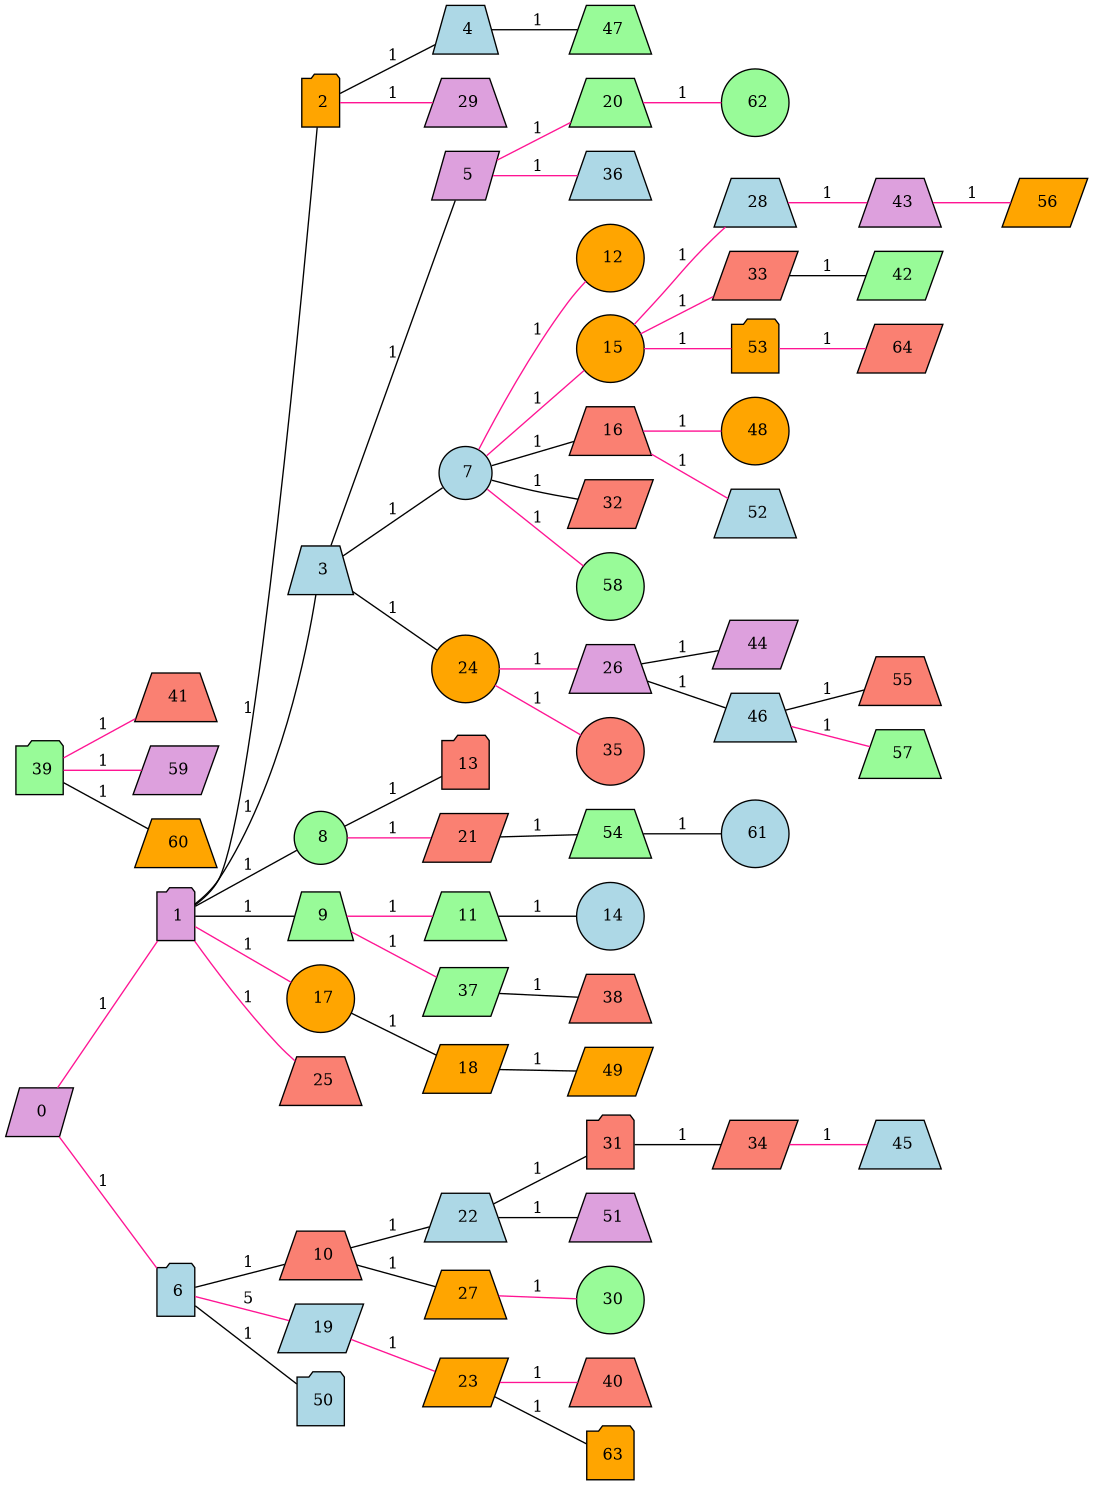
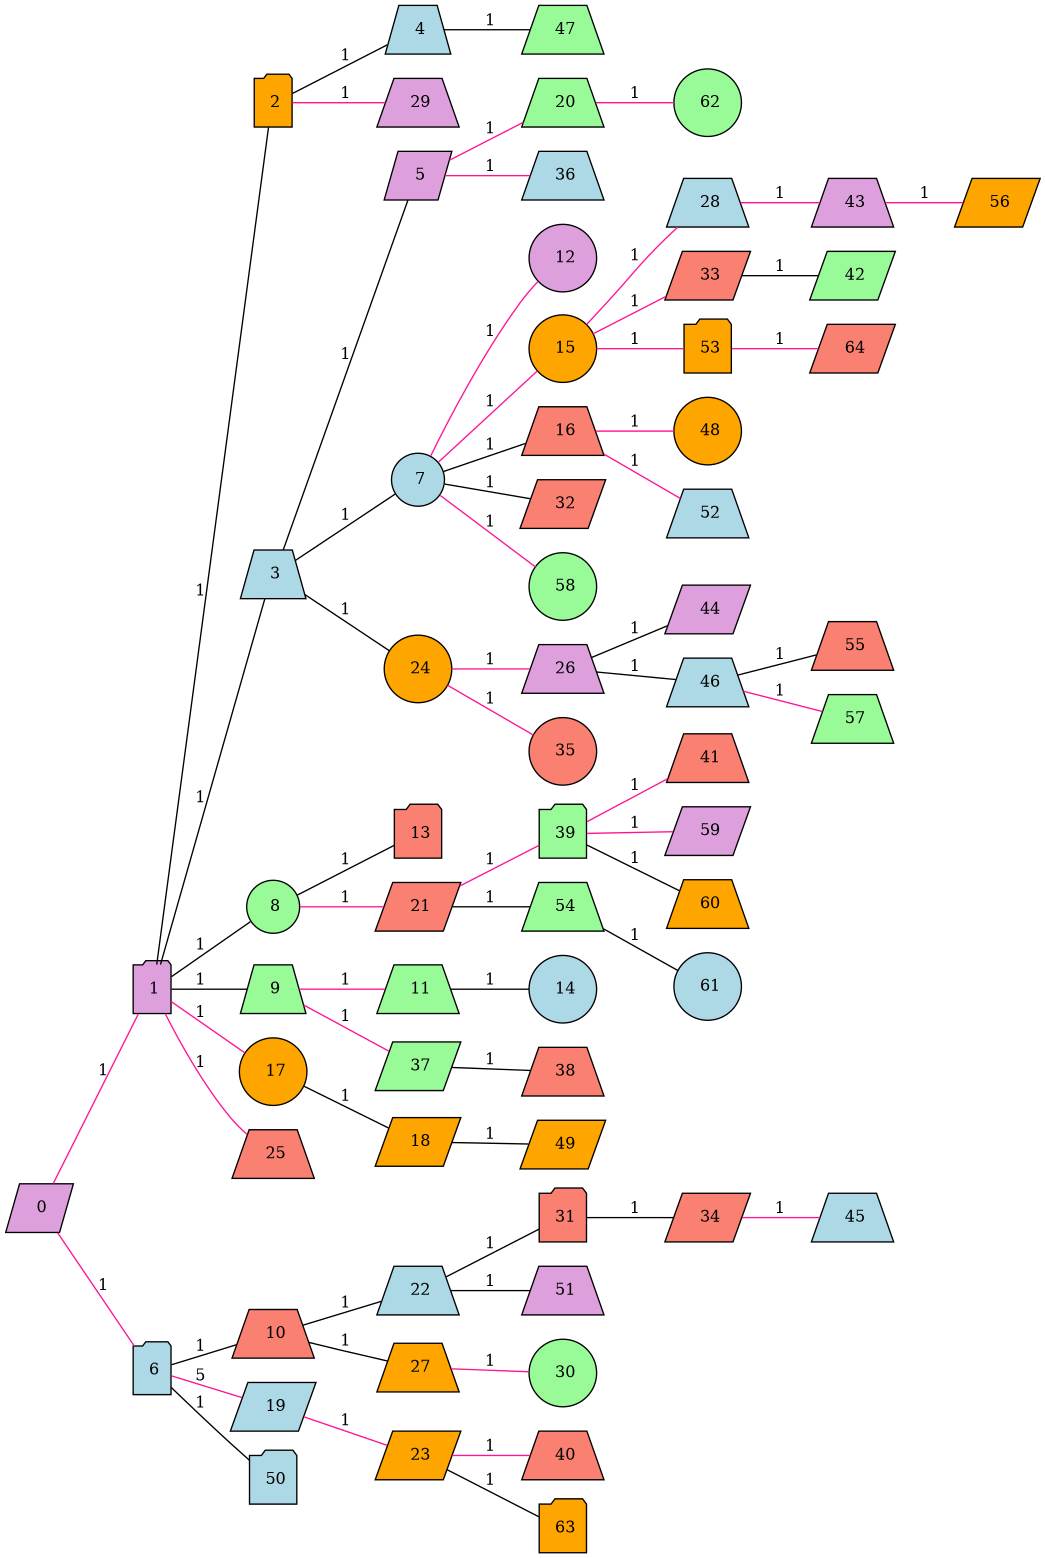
  graph {
    fixedsize="true;"
    rankdir=LR
    node [color=black fillcolor=salmon fontsize=12 hight=.12 shape=trapezium style=filled]
    edge [color=deeppink fontsize=12]
    n1 [fillcolor=plum label=" 0" shape=parallelogram width=.12]
    n2 [fillcolor=plum label=" 1" shape=folder width=.12]
    n3 [fillcolor=lightblue label=" 6" shape=folder width=.12]
    n4 [fillcolor=orange label=" 2" shape=folder width=.12]
    n5 [fillcolor=lightblue label=" 3" width=.12]
    n6 [fillcolor=palegreen label=" 8" shape=circle width=.12]
    n7 [fillcolor=palegreen label=" 9" width=.12]
    n8 [fillcolor=orange label=" 17" shape=circle width=.12]
    n9 [label=" 25" width=.12]
    n10 [label=" 10" width=.12]
    n11 [fillcolor=lightblue label=" 19" shape=parallelogram width=.12]
    n12 [fillcolor=lightblue label=" 50" shape=folder width=.12]
    n13 [fillcolor=lightblue label=" 4" width=.12]
    n14 [fillcolor=plum label=" 29" width=.12]
    n15 [fillcolor=plum label=" 5" shape=parallelogram width=.12]
    n16 [fillcolor=lightblue label=" 7" shape=circle width=.12]
    n17 [fillcolor=orange label=" 24" shape=circle width=.12]
    n18 [label=" 13" shape=folder width=.12]
    n19 [label=" 21" shape=parallelogram width=.12]
    n20 [fillcolor=palegreen label=" 11" width=.12]
    n21 [fillcolor=palegreen label=" 37" shape=parallelogram width=.12]
    n22 [fillcolor=orange label=" 18" shape=parallelogram width=.12]
    n23 [fillcolor=palegreen label=" 47" width=.12]
    n24 [fillcolor=palegreen label=" 20" width=.12]
    n25 [fillcolor=lightblue label=" 36" width=.12]
-   n26 [fillcolor=orange label=" 12" shape=circle width=.12]
+   n26 [fillcolor=plum label=" 12" shape=circle width=.12]
    n27 [fillcolor=orange label=" 15" shape=circle width=.12]
    n28 [label=" 16" width=.12]
    n29 [label=" 32" shape=parallelogram width=.12]
    n30 [fillcolor=palegreen label=" 58" shape=circle width=.12]
    n31 [fillcolor=plum label=" 26" width=.12]
    n32 [label=" 35" shape=circle width=.12]
    n33 [fillcolor=palegreen label=" 62" shape=circle width=.12]
    n34 [fillcolor=lightblue label=" 22" width=.12]
    n35 [fillcolor=orange label=" 27" width=.12]
    n36 [fillcolor=orange label=" 23" shape=parallelogram width=.12]
    n37 [fillcolor=lightblue label=" 28" width=.12]
    n38 [label=" 33" shape=parallelogram width=.12]
    n39 [fillcolor=orange label=" 53" shape=folder width=.12]
    n40 [fillcolor=orange label=" 48" shape=circle width=.12]
    n41 [fillcolor=lightblue label=" 52" width=.12]
    n42 [fillcolor=palegreen label=" 39" shape=folder width=.12]
    n43 [fillcolor=palegreen label=" 54" width=.12]
    n44 [fillcolor=lightblue label=" 14" shape=circle width=.12]
    n45 [label=" 38" width=.12]
    n46 [label=" 31" shape=folder width=.12]
    n47 [fillcolor=plum label=" 51" width=.12]
    n48 [fillcolor=palegreen label=" 30" shape=circle width=.12]
    n49 [fillcolor=plum label=" 43" width=.12]
    n50 [fillcolor=palegreen label=" 42" shape=parallelogram width=.12]
    n51 [label=" 64" shape=parallelogram width=.12]
    n52 [fillcolor=orange label=" 49" shape=parallelogram width=.12]
    n53 [label=" 40" width=.12]
    n54 [fillcolor=orange label=" 63" shape=folder width=.12]
    n55 [label=" 41" width=.12]
    n56 [fillcolor=plum label=" 59" shape=parallelogram width=.12]
    n57 [fillcolor=orange label=" 60" width=.12]
    n58 [fillcolor=lightblue label=" 61" shape=circle width=.12]
    n59 [label=" 34" shape=parallelogram width=.12]
    n60 [fillcolor=plum label=" 44" shape=parallelogram width=.12]
    n61 [fillcolor=lightblue label=" 46" width=.12]
    n62 [label=" 55" width=.12]
    n63 [fillcolor=palegreen label=" 57" width=.12]
    n64 [fillcolor=orange label=" 56" shape=parallelogram width=.12]
    n65 [fillcolor=lightblue label=" 45" width=.12]
    n1 -- n2 [label=1]
    n1 -- n3 [label=1]
    n2 -- n4 [color=black label=1]
    n2 -- n5 [color=black label=1]
    n2 -- n6 [color=black label=1]
    n2 -- n7 [color=black label=1]
    n2 -- n8 [label=1]
    n2 -- n9 [label=1]
    n3 -- n10 [color=black label=1]
    n3 -- n11 [label=5]
    n3 -- n12 [color=black label=1]
    n4 -- n13 [color=black label=1]
    n4 -- n14 [label=1]
    n5 -- n15 [color=black label=1]
    n5 -- n16 [color=black label=1]
    n5 -- n17 [color=black label=1]
    n6 -- n18 [color=black label=1]
    n6 -- n19 [label=1]
    n7 -- n20 [label=1]
    n7 -- n21 [label=1]
    n8 -- n22 [color=black label=1]
    n10 -- n34 [color=black label=1]
    n10 -- n35 [color=black label=1]
    n11 -- n36 [label=1]
    n13 -- n23 [color=black label=1]
    n15 -- n24 [label=1]
    n15 -- n25 [label=1]
    n16 -- n26 [label=1]
    n16 -- n27 [label=1]
    n16 -- n28 [color=black label=1]
    n16 -- n29 [color=black label=1]
    n16 -- n30 [label=1]
    n17 -- n31 [label=1]
    n17 -- n32 [label=1]
+   n19 -- n42 [label=1]
    n19 -- n43 [color=black label=1]
    n20 -- n44 [color=black label=1]
    n21 -- n45 [color=black label=1]
    n22 -- n52 [color=black label=1]
    n24 -- n33 [label=1]
    n27 -- n37 [label=1]
    n27 -- n38 [label=1]
    n27 -- n39 [label=1]
    n28 -- n40 [label=1]
    n28 -- n41 [label=1]
    n31 -- n60 [color=black label=1]
    n31 -- n61 [color=black label=1]
    n34 -- n46 [color=black label=1]
    n34 -- n47 [color=black label=1]
    n35 -- n48 [label=1]
    n36 -- n53 [label=1]
    n36 -- n54 [color=black label=1]
    n37 -- n49 [label=1]
    n38 -- n50 [color=black label=1]
    n39 -- n51 [label=1]
    n42 -- n55 [label=1]
    n42 -- n56 [label=1]
    n42 -- n57 [color=black label=1]
    n43 -- n58 [color=black label=1]
    n46 -- n59 [color=black label=1]
    n49 -- n64 [label=1]
    n59 -- n65 [label=1]
    n61 -- n62 [color=black label=1]
    n61 -- n63 [label=1]
  }
